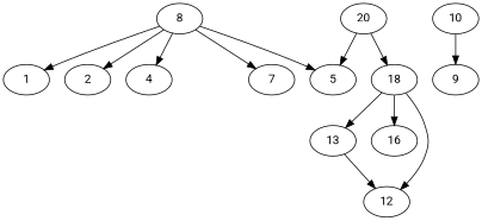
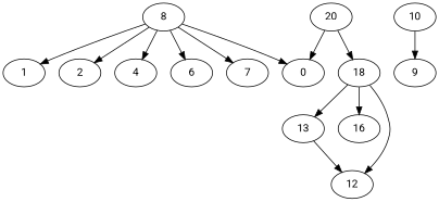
  digraph {
    fontname=Roboto
    node [fontname=Roboto]
    edge [fontname=Roboto]
    8
    1
    2
    4
-   5
+   5 [label=0]
+   6
    7
    20
    18
    13
    16
    12
    10
    9
    8 -> 1
    8 -> 2
    8 -> 4
    8 -> 5
+   8 -> 6
    8 -> 7
    20 -> 5
    20 -> 18
    18 -> 13
    18 -> 16
    18 -> 12
    13 -> 12
    10 -> 9
  }
